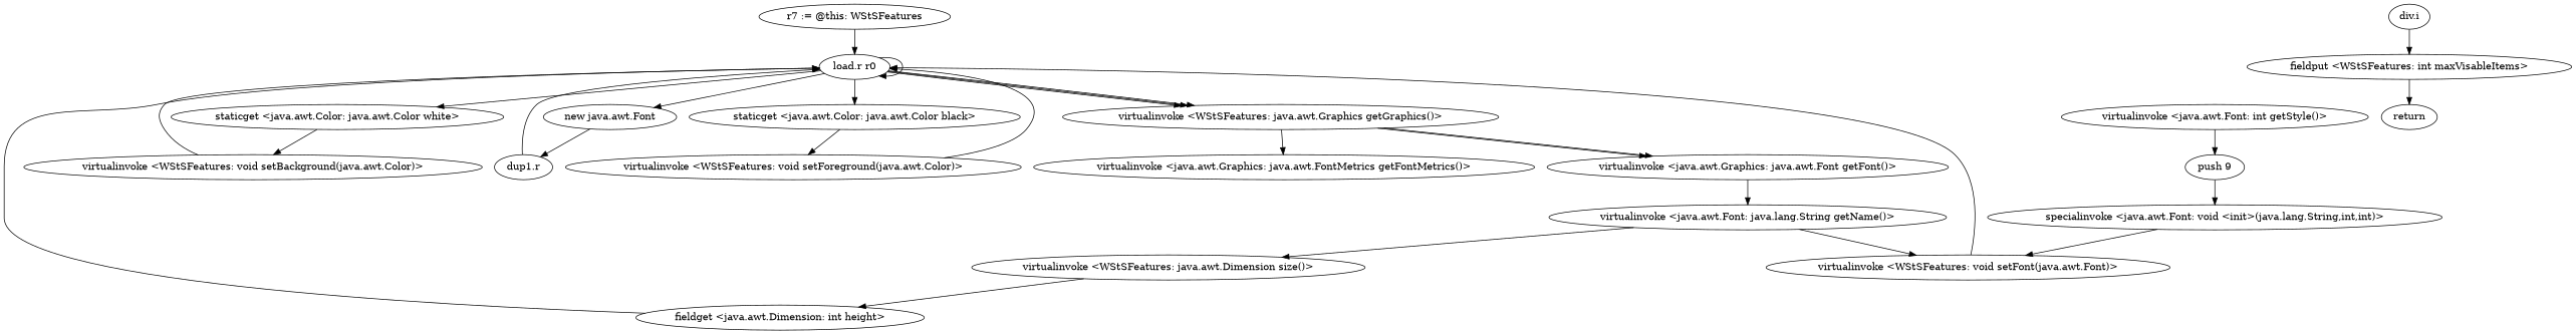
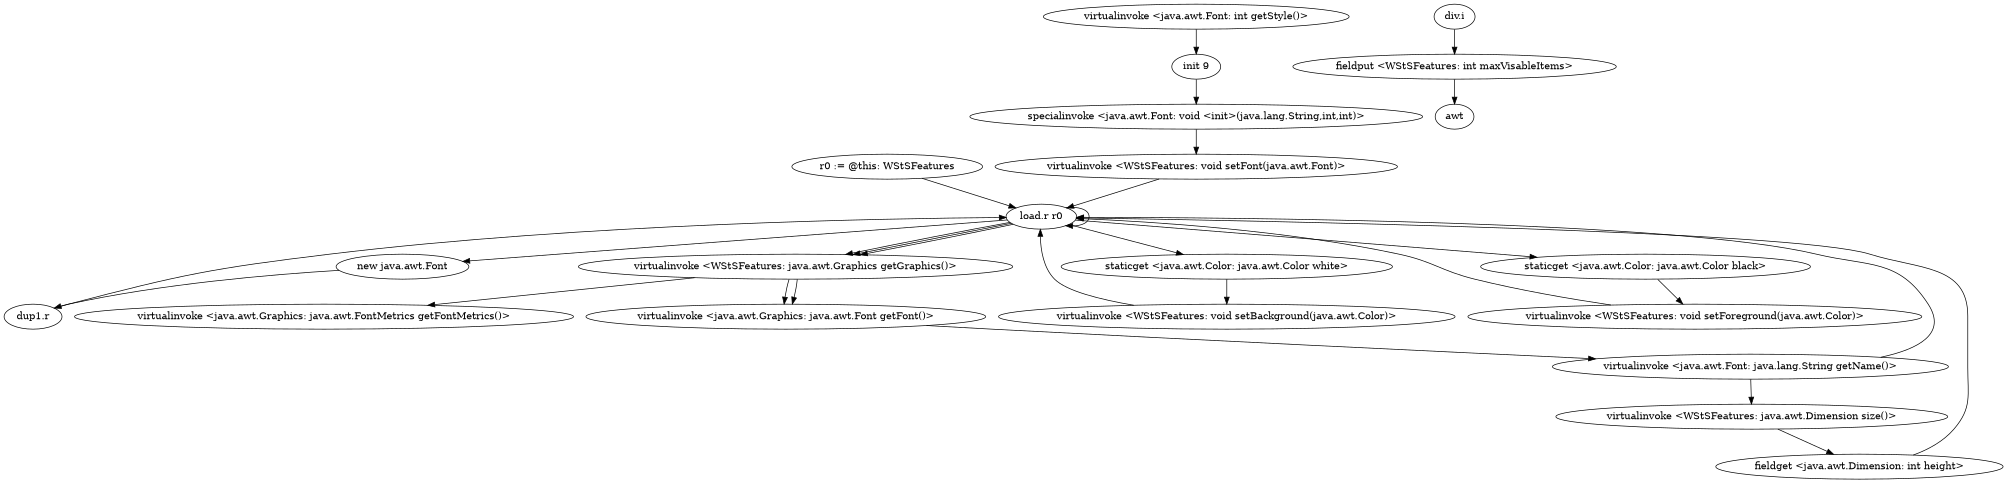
  digraph {
-   "r0 := @this: WStSFeatures" [label="r7 := @this: WStSFeatures"]
+   "r0 := @this: WStSFeatures"
    "load.r r0"
    "new java.awt.Font"
    "virtualinvoke <WStSFeatures: java.awt.Graphics getGraphics()>"
    "staticget <java.awt.Color: java.awt.Color white>"
    "staticget <java.awt.Color: java.awt.Color black>"
    "dup1.r"
    "virtualinvoke <java.awt.Graphics: java.awt.Font getFont()>"
    "virtualinvoke <java.awt.Graphics: java.awt.FontMetrics getFontMetrics()>"
    "virtualinvoke <WStSFeatures: void setBackground(java.awt.Color)>"
    "virtualinvoke <WStSFeatures: void setForeground(java.awt.Color)>"
    "virtualinvoke <WStSFeatures: java.awt.Dimension size()>"
    "fieldget <java.awt.Dimension: int height>"
    "virtualinvoke <java.awt.Font: java.lang.String getName()>"
    "virtualinvoke <java.awt.Font: int getStyle()>"
-   "push 9"
+   "push 9" [label="init 9"]
    "specialinvoke <java.awt.Font: void <init>(java.lang.String,int,int)>"
    "virtualinvoke <WStSFeatures: void setFont(java.awt.Font)>"
    "div.i"
    "fieldput <WStSFeatures: int maxVisableItems>"
-   return
+   return [label=awt]
    "r0 := @this: WStSFeatures" -> "load.r r0"
    "load.r r0" -> "load.r r0"
    "load.r r0" -> "new java.awt.Font"
    "load.r r0" -> "virtualinvoke <WStSFeatures: java.awt.Graphics getGraphics()>"
    "load.r r0" -> "virtualinvoke <WStSFeatures: java.awt.Graphics getGraphics()>"
    "load.r r0" -> "virtualinvoke <WStSFeatures: java.awt.Graphics getGraphics()>"
    "load.r r0" -> "staticget <java.awt.Color: java.awt.Color white>"
    "load.r r0" -> "staticget <java.awt.Color: java.awt.Color black>"
    "new java.awt.Font" -> "dup1.r"
    "virtualinvoke <WStSFeatures: java.awt.Graphics getGraphics()>" -> "virtualinvoke <java.awt.Graphics: java.awt.Font getFont()>"
    "virtualinvoke <WStSFeatures: java.awt.Graphics getGraphics()>" -> "virtualinvoke <java.awt.Graphics: java.awt.Font getFont()>"
    "virtualinvoke <WStSFeatures: java.awt.Graphics getGraphics()>" -> "virtualinvoke <java.awt.Graphics: java.awt.FontMetrics getFontMetrics()>"
    "staticget <java.awt.Color: java.awt.Color white>" -> "virtualinvoke <WStSFeatures: void setBackground(java.awt.Color)>"
    "staticget <java.awt.Color: java.awt.Color black>" -> "virtualinvoke <WStSFeatures: void setForeground(java.awt.Color)>"
    "dup1.r" -> "load.r r0"
    "virtualinvoke <java.awt.Graphics: java.awt.Font getFont()>" -> "virtualinvoke <java.awt.Font: java.lang.String getName()>"
    "virtualinvoke <WStSFeatures: void setBackground(java.awt.Color)>" -> "load.r r0"
    "virtualinvoke <WStSFeatures: void setForeground(java.awt.Color)>" -> "load.r r0"
    "virtualinvoke <WStSFeatures: java.awt.Dimension size()>" -> "fieldget <java.awt.Dimension: int height>"
    "fieldget <java.awt.Dimension: int height>" -> "load.r r0"
-   "virtualinvoke <java.awt.Font: java.lang.String getName()>" -> "virtualinvoke <WStSFeatures: void setFont(java.awt.Font)>"
+   "virtualinvoke <java.awt.Font: java.lang.String getName()>" -> "load.r r0"
    "virtualinvoke <java.awt.Font: java.lang.String getName()>" -> "virtualinvoke <WStSFeatures: java.awt.Dimension size()>"
    "virtualinvoke <java.awt.Font: int getStyle()>" -> "push 9"
    "push 9" -> "specialinvoke <java.awt.Font: void <init>(java.lang.String,int,int)>"
    "specialinvoke <java.awt.Font: void <init>(java.lang.String,int,int)>" -> "virtualinvoke <WStSFeatures: void setFont(java.awt.Font)>"
    "virtualinvoke <WStSFeatures: void setFont(java.awt.Font)>" -> "load.r r0"
    "div.i" -> "fieldput <WStSFeatures: int maxVisableItems>"
    "fieldput <WStSFeatures: int maxVisableItems>" -> return
  }
